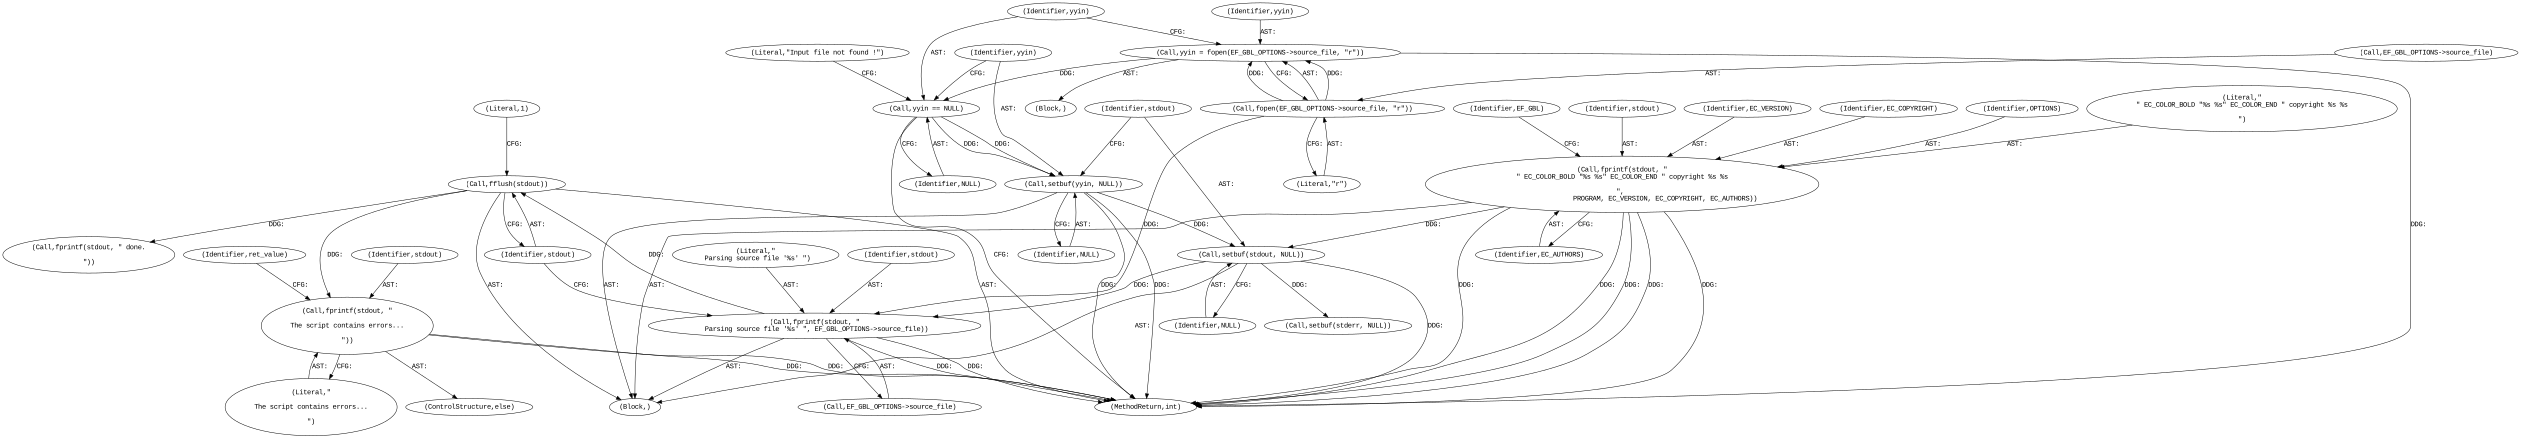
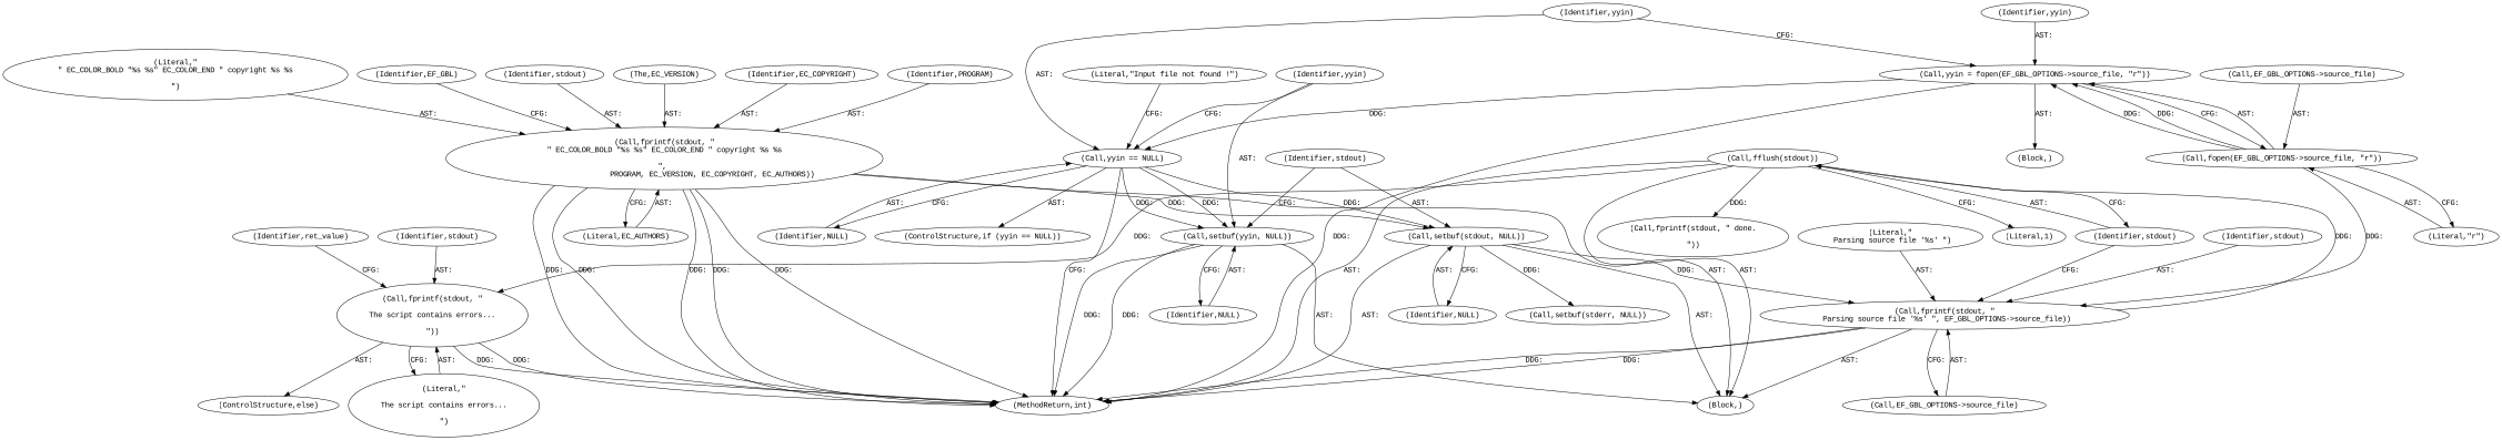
  digraph {
    fontname="Liberation Mono"
    node [fontname="Liberation Mono"]
    edge [fontname="Liberation Mono"]
    n1 [label="(Call,fprintf(stdout, \"\n\nThe script contains errors...\n\n\"))"]
    n2 [label="(Literal,\"\n\nThe script contains errors...\n\n\")"]
    n3 [label="(MethodReturn,int)"]
    n4 [label="(ControlStructure,else)"]
    n5 [label="(Call,fflush(stdout))"]
    n6 [label="(Identifier,stdout)"]
    n7 [label="(Block,)"]
    n8 [label="(Call,fprintf(stdout, \" done.\n\n\"))"]
    n9 [label="(Call,fprintf(stdout, \"\n Parsing source file \'%s\' \", EF_GBL_OPTIONS->source_file))"]
    n10 [label="(Call,EF_GBL_OPTIONS->source_file)"]
    n11 [label="(Call,setbuf(stdout, NULL))"]
    n12 [label="(Identifier,NULL)"]
    n13 [label="(Call,setbuf(stderr, NULL))"]
    n14 [label="(Call,fprintf(stdout, \"\n\" EC_COLOR_BOLD \"%s %s\" EC_COLOR_END \" copyright %s %s\n\n\", \n                      PROGRAM, EC_VERSION, EC_COPYRIGHT, EC_AUTHORS))"]
-   n15 [label="(Identifier,EC_AUTHORS)"]
+   n15 [label="(Literal,EC_AUTHORS)"]
    n16 [label="(Call,setbuf(yyin, NULL))"]
    n17 [label="(Identifier,NULL)"]
    n18 [label="(Call,yyin == NULL)"]
    n19 [label="(Identifier,NULL)"]
+   n20 [label="(ControlStructure,if (yyin == NULL))"]
    n21 [label="(Call,yyin = fopen(EF_GBL_OPTIONS->source_file, \"r\"))"]
    n22 [label="(Call,fopen(EF_GBL_OPTIONS->source_file, \"r\"))"]
    n23 [label="(Block,)"]
    n24 [label="(Literal,\"r\")"]
    n25 [label="(Identifier,stdout)"]
    n26 [label="(Identifier,yyin)"]
    n27 [label="(Literal,\"\n Parsing source file \'%s\' \")"]
    n28 [label="(Literal,\"\n\" EC_COLOR_BOLD \"%s %s\" EC_COLOR_END \" copyright %s %s\n\n\")"]
    n29 [label="(Identifier,EF_GBL)"]
    n30 [label="(Identifier,stdout)"]
    n31 [label="(Literal,1)"]
-   n32 [label="(Identifier,EC_VERSION)"]
+   n32 [label="(The,EC_VERSION)"]
    n33 [label="(Identifier,yyin)"]
    n34 [label="(Literal,\"Input file not found !\")"]
    n35 [label="(Identifier,EC_COPYRIGHT)"]
    n36 [label="(Identifier,stdout)"]
    n37 [label="(Identifier,ret_value)"]
    n38 [label="(Call,EF_GBL_OPTIONS->source_file)"]
    n39 [label="(Identifier,yyin)"]
-   n40 [label="(Identifier,OPTIONS)"]
+   n40 [label="(Identifier,PROGRAM)"]
    n41 [label="(Identifier,stdout)"]
    n1 -> n2 [label="CFG: "]
    n1 -> n3 [label="DDG: "]
    n1 -> n3 [label="DDG: "]
    n1 -> n4 [label="AST: "]
    n2 -> n1 [label="AST: "]
    n5 -> n1 [label="DDG: "]
    n5 -> n3 [label="AST: "]
    n5 -> n6 [label="CFG: "]
    n5 -> n7 [label="AST: "]
    n5 -> n8 [label="DDG: "]
    n6 -> n5 [label="AST: "]
    n6 -> n9 [label="CFG: "]
    n9 -> n3 [label="DDG: "]
    n9 -> n3 [label="DDG: "]
    n9 -> n5 [label="DDG: "]
    n9 -> n7 [label="AST: "]
    n9 -> n10 [label="CFG: "]
    n10 -> n9 [label="AST: "]
-   n11 -> n3 [label="DDG: "]
+   n11 -> n3 [label="AST: "]
    n11 -> n7 [label="AST: "]
    n11 -> n9 [label="DDG: "]
    n11 -> n12 [label="CFG: "]
    n11 -> n13 [label="DDG: "]
    n12 -> n11 [label="AST: "]
    n14 -> n3 [label="DDG: "]
    n14 -> n3 [label="DDG: "]
    n14 -> n3 [label="DDG: "]
    n14 -> n3 [label="DDG: "]
    n14 -> n3 [label="DDG: "]
    n14 -> n7 [label="AST: "]
    n14 -> n11 [label="DDG: "]
    n14 -> n15 [label="CFG: "]
    n15 -> n14 [label="AST: "]
    n16 -> n3 [label="DDG: "]
    n16 -> n3 [label="DDG: "]
    n16 -> n7 [label="AST: "]
-   n16 -> n11 [label="DDG: "]
+   n18 -> n11 [label="DDG: "]
    n16 -> n17 [label="CFG: "]
    n17 -> n16 [label="AST: "]
    n18 -> n3 [label="CFG: "]
    n18 -> n16 [label="DDG: "]
    n18 -> n16 [label="DDG: "]
    n18 -> n19 [label="CFG: "]
+   n18 -> n20 [label="AST: "]
    n19 -> n18 [label="AST: "]
    n21 -> n3 [label="DDG: "]
    n21 -> n18 [label="DDG: "]
    n21 -> n22 [label="CFG: "]
    n21 -> n23 [label="AST: "]
    n22 -> n9 [label="DDG: "]
    n22 -> n21 [label="AST: "]
    n22 -> n21 [label="DDG: "]
    n22 -> n21 [label="DDG: "]
    n22 -> n24 [label="CFG: "]
    n24 -> n22 [label="AST: "]
    n25 -> n11 [label="AST: "]
    n25 -> n16 [label="CFG: "]
    n26 -> n18 [label="AST: "]
    n26 -> n21 [label="CFG: "]
    n27 -> n9 [label="AST: "]
    n28 -> n14 [label="AST: "]
    n29 -> n14 [label="CFG: "]
    n30 -> n14 [label="AST: "]
-   n31 -> n5 [label="CFG: "]
+   n5 -> n31 [label="CFG: "]
    n32 -> n14 [label="AST: "]
    n33 -> n16 [label="AST: "]
    n33 -> n18 [label="CFG: "]
    n34 -> n18 [label="CFG: "]
    n35 -> n14 [label="AST: "]
    n36 -> n1 [label="AST: "]
    n37 -> n1 [label="CFG: "]
    n38 -> n22 [label="AST: "]
    n39 -> n21 [label="AST: "]
    n40 -> n14 [label="AST: "]
    n41 -> n9 [label="AST: "]
  }
